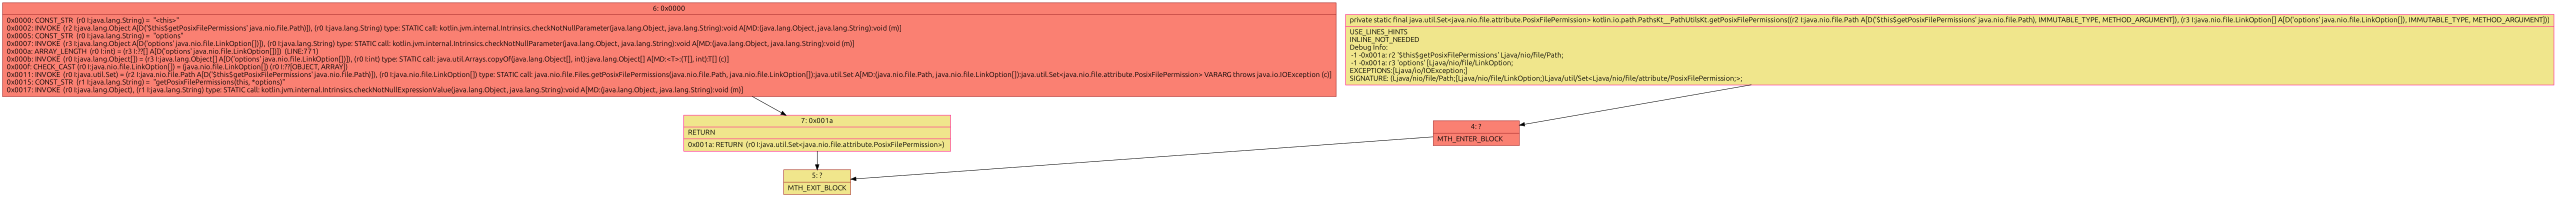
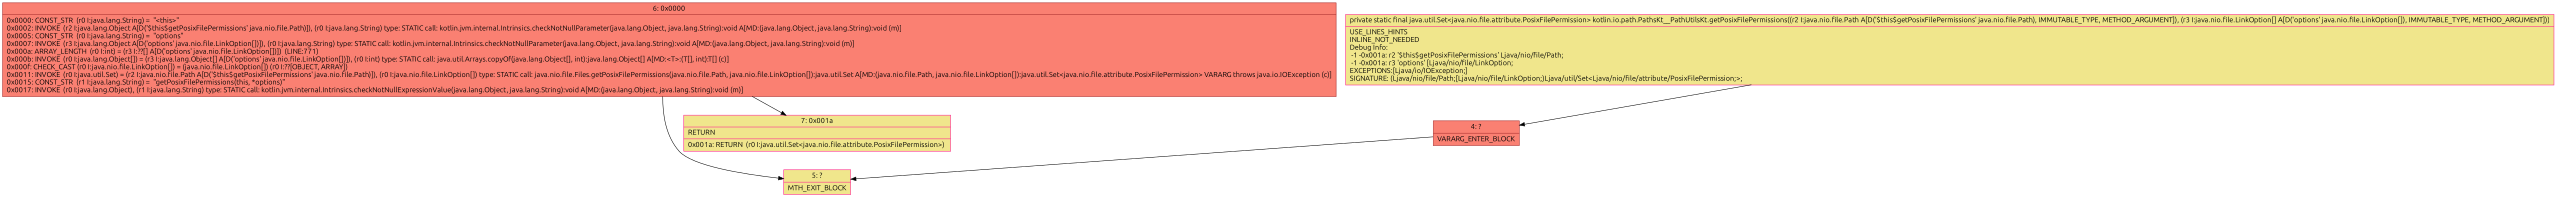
  digraph {
    fontname=Ubuntu
    node [color=brown fillcolor=khaki fontname=Ubuntu shape=record style=filled]
    edge [fontname=Ubuntu]
-   n1 [fillcolor=salmon label="{4\:\ ?|MTH_ENTER_BLOCK\l}"]
-   n2 [label="{5\:\ ?|MTH_EXIT_BLOCK\l}"]
+   n1 [fillcolor=salmon label="{4\:\ ?|VARARG_ENTER_BLOCK\l}"]
+   n2 [color=deeppink label="{5\:\ ?|MTH_EXIT_BLOCK\l}"]
    n3 [fillcolor=salmon label="{6\:\ 0x0000|0x0000: CONST_STR  (r0 I:java.lang.String) =  \"\<this\>\" \l0x0002: INVOKE  (r2 I:java.lang.Object A[D('$this$getPosixFilePermissions' java.nio.file.Path)]), (r0 I:java.lang.String) type: STATIC call: kotlin.jvm.internal.Intrinsics.checkNotNullParameter(java.lang.Object, java.lang.String):void A[MD:(java.lang.Object, java.lang.String):void (m)]\l0x0005: CONST_STR  (r0 I:java.lang.String) =  \"options\" \l0x0007: INVOKE  (r3 I:java.lang.Object A[D('options' java.nio.file.LinkOption[])]), (r0 I:java.lang.String) type: STATIC call: kotlin.jvm.internal.Intrinsics.checkNotNullParameter(java.lang.Object, java.lang.String):void A[MD:(java.lang.Object, java.lang.String):void (m)]\l0x000a: ARRAY_LENGTH  (r0 I:int) = (r3 I:??[] A[D('options' java.nio.file.LinkOption[])])  (LINE:771)\l0x000b: INVOKE  (r0 I:java.lang.Object[]) = (r3 I:java.lang.Object[] A[D('options' java.nio.file.LinkOption[])]), (r0 I:int) type: STATIC call: java.util.Arrays.copyOf(java.lang.Object[], int):java.lang.Object[] A[MD:\<T\>:(T[], int):T[] (c)]\l0x000f: CHECK_CAST (r0 I:java.nio.file.LinkOption[]) = (java.nio.file.LinkOption[]) (r0 I:??[OBJECT, ARRAY]) \l0x0011: INVOKE  (r0 I:java.util.Set) = (r2 I:java.nio.file.Path A[D('$this$getPosixFilePermissions' java.nio.file.Path)]), (r0 I:java.nio.file.LinkOption[]) type: STATIC call: java.nio.file.Files.getPosixFilePermissions(java.nio.file.Path, java.nio.file.LinkOption[]):java.util.Set A[MD:(java.nio.file.Path, java.nio.file.LinkOption[]):java.util.Set\<java.nio.file.attribute.PosixFilePermission\> VARARG throws java.io.IOException (c)]\l0x0015: CONST_STR  (r1 I:java.lang.String) =  \"getPosixFilePermissions(this, *options)\" \l0x0017: INVOKE  (r0 I:java.lang.Object), (r1 I:java.lang.String) type: STATIC call: kotlin.jvm.internal.Intrinsics.checkNotNullExpressionValue(java.lang.Object, java.lang.String):void A[MD:(java.lang.Object, java.lang.String):void (m)]\l}"]
    n4 [color=deeppink label="{7\:\ 0x001a|RETURN\l|0x001a: RETURN  (r0 I:java.util.Set\<java.nio.file.attribute.PosixFilePermission\>) \l}"]
    n5 [color=deeppink label="{private static final java.util.Set\<java.nio.file.attribute.PosixFilePermission\> kotlin.io.path.PathsKt__PathUtilsKt.getPosixFilePermissions((r2 I:java.nio.file.Path A[D('$this$getPosixFilePermissions' java.nio.file.Path), IMMUTABLE_TYPE, METHOD_ARGUMENT]), (r3 I:java.nio.file.LinkOption[] A[D('options' java.nio.file.LinkOption[]), IMMUTABLE_TYPE, METHOD_ARGUMENT]))  | USE_LINES_HINTS\lINLINE_NOT_NEEDED\lDebug Info:\l  \-1 \-0x001a: r2 '$this$getPosixFilePermissions' Ljava\/nio\/file\/Path;\l  \-1 \-0x001a: r3 'options' [Ljava\/nio\/file\/LinkOption;\lEXCEPTIONS:[Ljava\/io\/IOException;]\lSIGNATURE: (Ljava\/nio\/file\/Path;[Ljava\/nio\/file\/LinkOption;)Ljava\/util\/Set\<Ljava\/nio\/file\/attribute\/PosixFilePermission;\>;\l}"]
    n1 -> n2
    n3 -> n4
-   n4 -> n2
+   n3 -> n2
    n5 -> n1
  }
